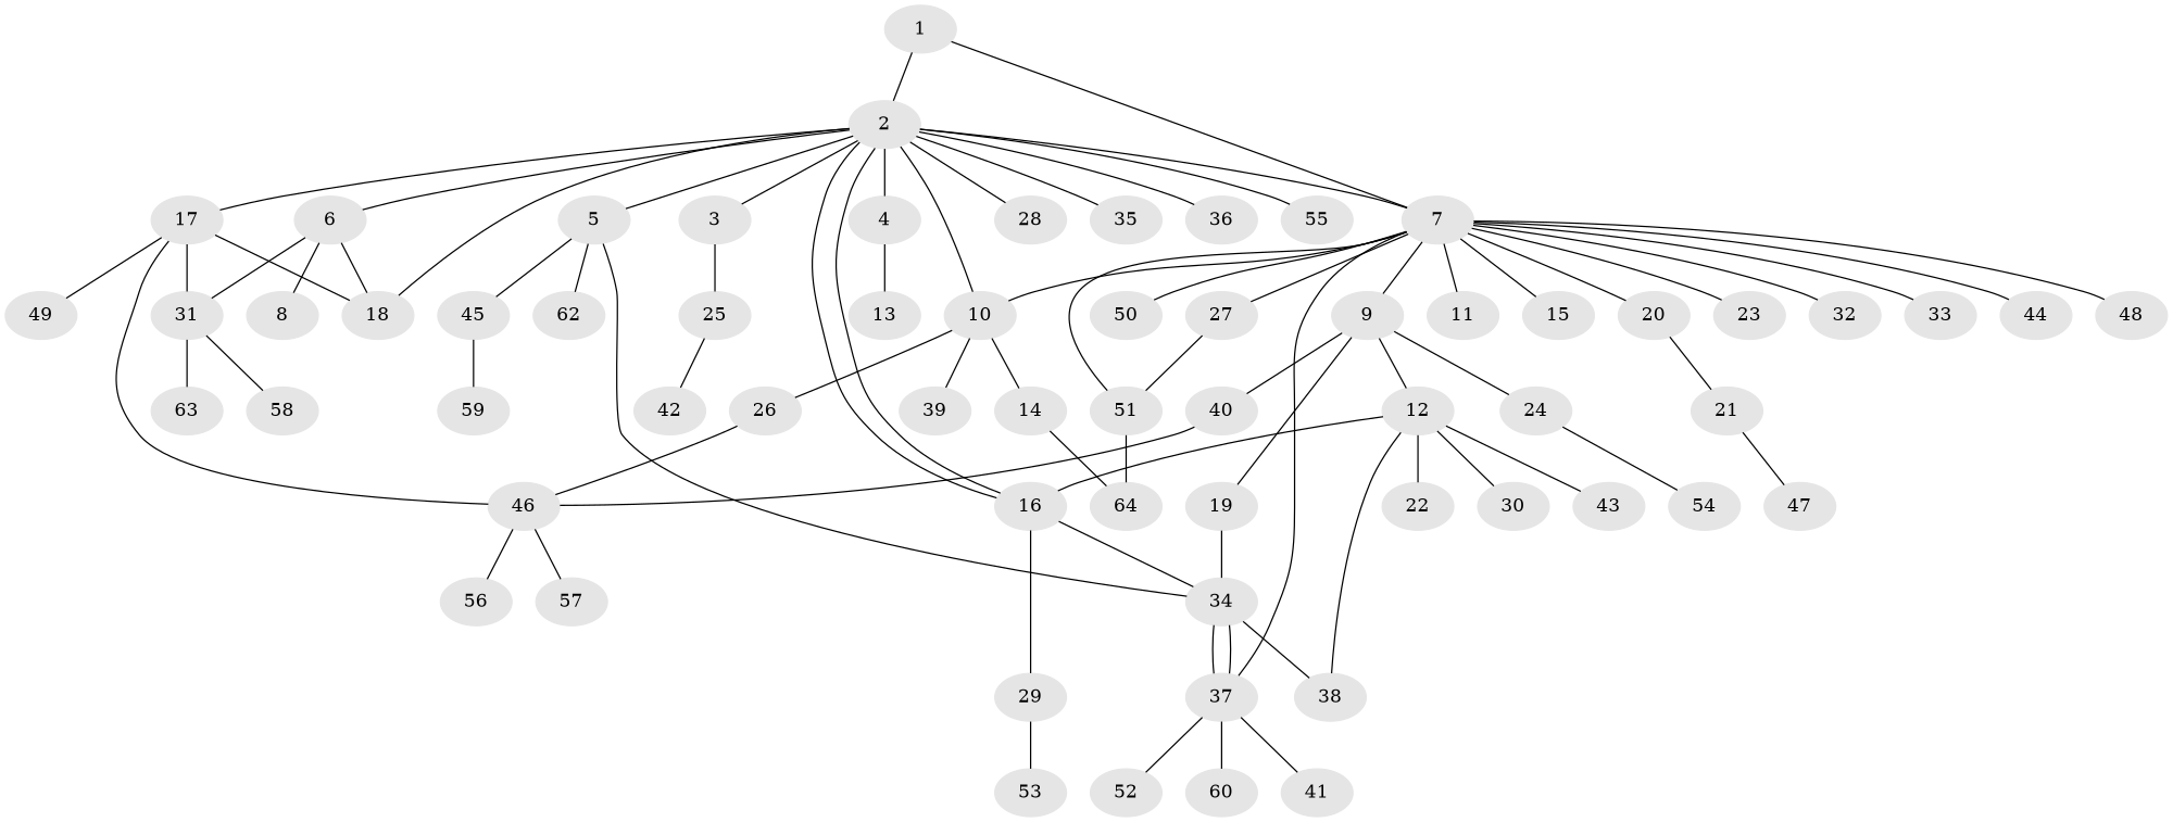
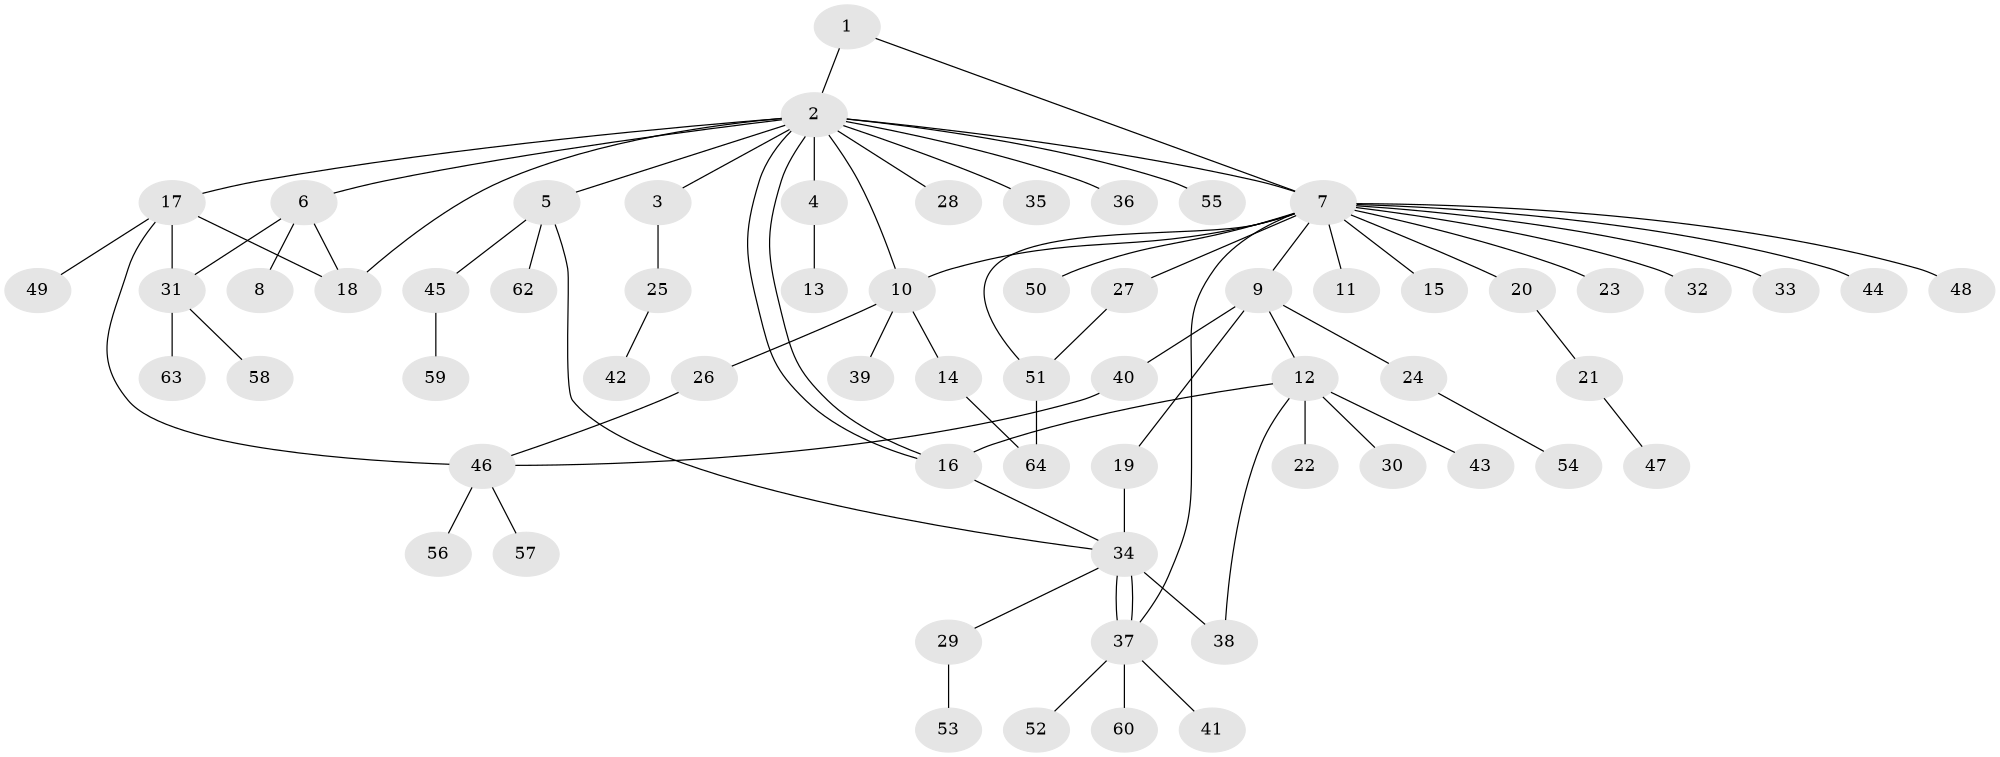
  graph {
    node [color=gray90 style=filled]
    1
    2
    7
    3
    4
    5
    6
    10
    16
    17
    18
    28
    35
    36
    55
    9
    11
    15
    20
    23
    27
    32
    33
    37
    44
    48
    50
    51
    25
    13
    34
    45
    62
    8
    31
    14
    26
    39
    29
    46
    49
    42
    38
    59
    58
    63
    12
    19
    24
    40
    21
    41
    52
    60
    n55 [label=64]
    22
    30
    43
    54
    53
    56
    57
    47
    1 -- 2
    1 -- 7
    2 -- 7
    2 -- 3
    2 -- 4
    2 -- 5
    2 -- 6
    2 -- 10
    2 -- 16
    2 -- 16
    2 -- 17
    2 -- 18
    2 -- 28
    2 -- 35
    2 -- 36
    2 -- 55
    7 -- 10
    7 -- 9
    7 -- 11
    7 -- 15
    7 -- 20
    7 -- 23
    7 -- 27
    7 -- 32
    7 -- 33
    7 -- 37
    7 -- 44
    7 -- 48
    7 -- 50
    7 -- 51
    3 -- 25
    4 -- 13
    5 -- 34
    5 -- 45
    5 -- 62
    6 -- 18
    6 -- 8
    6 -- 31
    10 -- 14
    10 -- 26
    10 -- 39
    16 -- 34
-   16 -- 29
+   34 -- 29
    17 -- 18
    17 -- 31
    17 -- 46
    17 -- 49
    9 -- 12
    9 -- 19
    9 -- 24
    9 -- 40
    20 -- 21
    27 -- 51
    37 -- 41
    37 -- 52
    37 -- 60
    51 -- n55
    25 -- 42
    34 -- 37
    34 -- 37
    34 -- 38
    45 -- 59
    31 -- 58
    31 -- 63
    14 -- n55
    26 -- 46
    29 -- 53
    46 -- 56
    46 -- 57
    12 -- 16
    12 -- 38
    12 -- 22
    12 -- 30
    12 -- 43
    19 -- 34
    24 -- 54
    40 -- 46
    21 -- 47
  }
